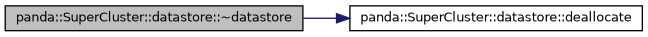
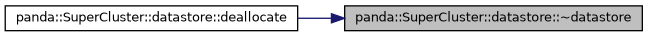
  digraph {
    rankdir=LR
    node [color=black fontname=Helvetica fontsize=10 shape=record style=filled]
    n1 [fillcolor=grey75 fontcolor=black height=0.2 label="panda::SuperCluster::datastore::~datastore" width=0.4]
    n2 [fillcolor=white height=0.2 label="panda::SuperCluster::datastore::deallocate" width=0.4]
-   n1 -> n2 [color=midnightblue fontname=Helvetica fontsize=10 labelfontname=Helvetica labelfontsize=10 style=solid]
+   n2 -> n1 [color=midnightblue fontname=Helvetica fontsize=10 labelfontname=Helvetica labelfontsize=10 style=solid]
  }
